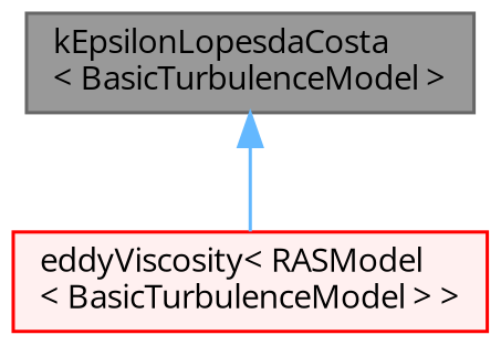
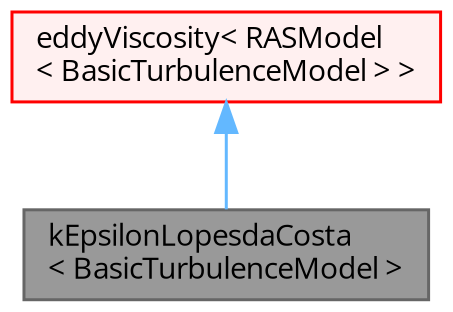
  digraph {
    fontname="Open Sans"
    node [fontname="Open Sans" fontsize=10 shape=box style=filled]
    n1 [color=gray40 fillcolor=grey60 fontcolor=black height=0.2 label="kEpsilonLopesdaCosta\l\< BasicTurbulenceModel \>" width=0.4]
    n2 [color=red fillcolor="#FFF0F0" height=0.2 label="eddyViscosity\< RASModel\l\< BasicTurbulenceModel \> \>" width=0.4]
-   n1 -> n2 [color=steelblue1 dir=back fontname="Open Sans" fontsize=10 labelfontname=Helvetica labelfontsize=10 style=solid]
+   n2 -> n1 [color=steelblue1 dir=back fontname="Open Sans" fontsize=10 labelfontname=Helvetica labelfontsize=10 style=solid]
  }
